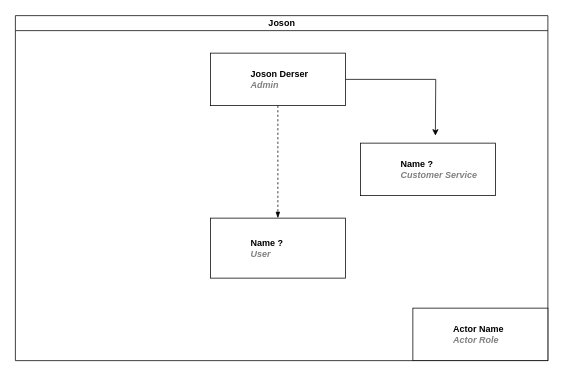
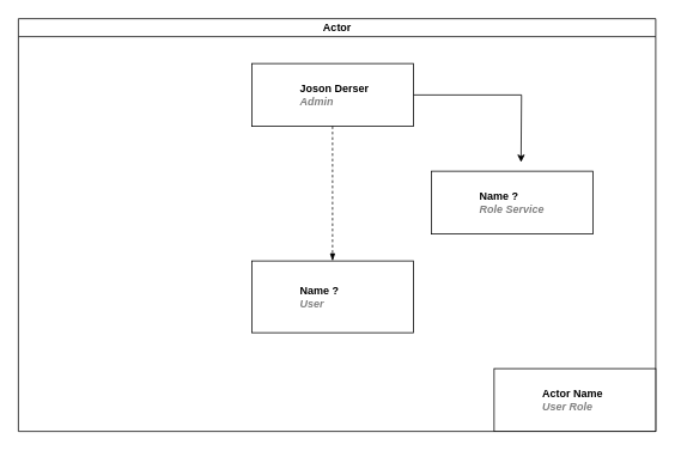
  <mxCell id="0" />
  <mxCell id="1" parent="0" />
- <mxCell id="2" value="Joson" style="swimlane;html=1;startSize=20;horizontal=1;containerType=tree;glass=0;" parent="1" vertex="1"><mxGeometry x="20" width="710" height="460" as="geometry" y="20" /></mxCell>
+ <mxCell id="2" value="Actor" style="swimlane;html=1;startSize=20;horizontal=1;containerType=tree;glass=0;" parent="1" vertex="1"><mxGeometry x="20" width="710" height="460" as="geometry" y="20" /></mxCell>
  <mxCell id="3" style="edgeStyle=orthogonalEdgeStyle;rounded=0;orthogonalLoop=1;jettySize=auto;html=1;" edge="1" parent="2" source="4"><mxGeometry relative="1" as="geometry"><mxPoint x="560" y="160" as="targetPoint" /></mxGeometry></mxCell>
  <mxCell id="4" value="Joson Derser&lt;br&gt;&lt;i style=&quot;color: gray&quot;&gt;Admin&lt;/i&gt;" style="label;image=https://cdn3.iconfinder.com/data/icons/user-avatars-1/512/users-3-128.png;whiteSpace=wrap;html=1;rounded=0;glass=0;treeMoving=1;treeFolding=1;" parent="2" vertex="1"><mxGeometry x="260" y="50" width="180" height="70" as="geometry" /></mxCell>
  <mxCell id="5" value="" style="endArrow=blockThin;endFill=1;fontSize=11;edgeStyle=elbowEdgeStyle;elbow=vertical;rounded=0;dashed=1;" parent="2" source="4" target="6" edge="1"><mxGeometry relative="1" as="geometry" /></mxCell>
  <mxCell id="6" value="Name ?&lt;br&gt;&lt;font color=&quot;#808080&quot;&gt;&lt;i&gt;User&lt;/i&gt;&lt;/font&gt;" style="label;image=https://cdn3.iconfinder.com/data/icons/user-avatars-1/512/users-2-128.png;whiteSpace=wrap;html=1;rounded=0;glass=0;" parent="2" vertex="1"><mxGeometry x="260" y="270" width="180" height="80" as="geometry" /></mxCell>
- <mxCell id="7" value="Actor Name&lt;br&gt;&lt;font color=&quot;#808080&quot;&gt;&lt;i&gt;Actor Role&lt;/i&gt;&lt;/font&gt;" style="label;image=https://cdn3.iconfinder.com/data/icons/user-avatars-1/512/users-3-128.png;whiteSpace=wrap;html=1;rounded=0;glass=0;treeMoving=1;treeFolding=1;" parent="2" vertex="1"><mxGeometry x="530" y="390" width="180" height="70" as="geometry" /></mxCell>
- <mxCell id="8" value="Name ?&lt;br&gt;&lt;font color=&quot;#808080&quot;&gt;&lt;i&gt;Customer Service&lt;/i&gt;&lt;/font&gt;" style="label;image=https://cdn3.iconfinder.com/data/icons/user-avatars-1/512/users-3-128.png;whiteSpace=wrap;html=1;rounded=0;glass=0;treeMoving=1;treeFolding=1;" vertex="1" parent="2"><mxGeometry x="460" y="170" width="180" height="70" as="geometry" /></mxCell>
+ <mxCell id="7" value="Actor Name&lt;br&gt;&lt;font color=&quot;#808080&quot;&gt;&lt;i&gt;User Role&lt;/i&gt;&lt;/font&gt;" style="label;image=https://cdn3.iconfinder.com/data/icons/user-avatars-1/512/users-3-128.png;whiteSpace=wrap;html=1;rounded=0;glass=0;treeMoving=1;treeFolding=1;" parent="2" vertex="1"><mxGeometry x="530" y="390" width="180" height="70" as="geometry" /></mxCell>
+ <mxCell id="8" value="Name ?&lt;br&gt;&lt;font color=&quot;#808080&quot;&gt;&lt;i&gt;Role Service&lt;/i&gt;&lt;/font&gt;" style="label;image=https://cdn3.iconfinder.com/data/icons/user-avatars-1/512/users-3-128.png;whiteSpace=wrap;html=1;rounded=0;glass=0;treeMoving=1;treeFolding=1;" vertex="1" parent="2"><mxGeometry x="460" y="170" width="180" height="70" as="geometry" /></mxCell>
